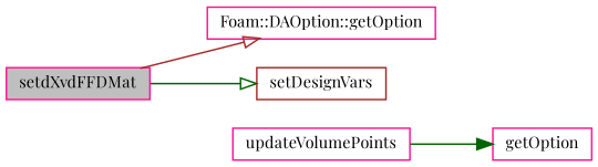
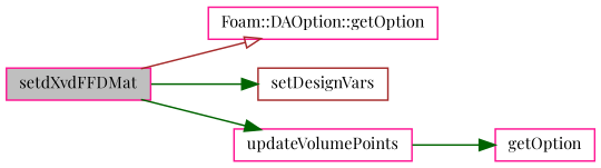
  digraph {
    fontname="Playfair Display"
    rankdir=LR
    node [color=deeppink fontname="Playfair Display" fontsize=10 shape=record]
    edge [arrowhead=onormal color=darkgreen fontname="Playfair Display" fontsize=10 labelfontname=Helvetica labelfontsize=10 style=solid]
    n1 [fillcolor=grey75 fontcolor=black height=0.2 label=setdXvdFFDMat style=filled width=0.4]
    n2 [height=0.2 label="Foam::DAOption::getOption" width=0.4]
    n3 [color=brown height=0.2 label=setDesignVars width=0.4]
    n4 [height=0.2 label=updateVolumePoints width=0.4]
    n5 [height=0.2 label=getOption width=0.4]
    n1 -> n2 [color=brown]
-   n1 -> n3
+   n1 -> n3 [arrowhead=normal]
+   n1 -> n4 [arrowhead=normal]
    n4 -> n5 [arrowhead=normal]
  }
